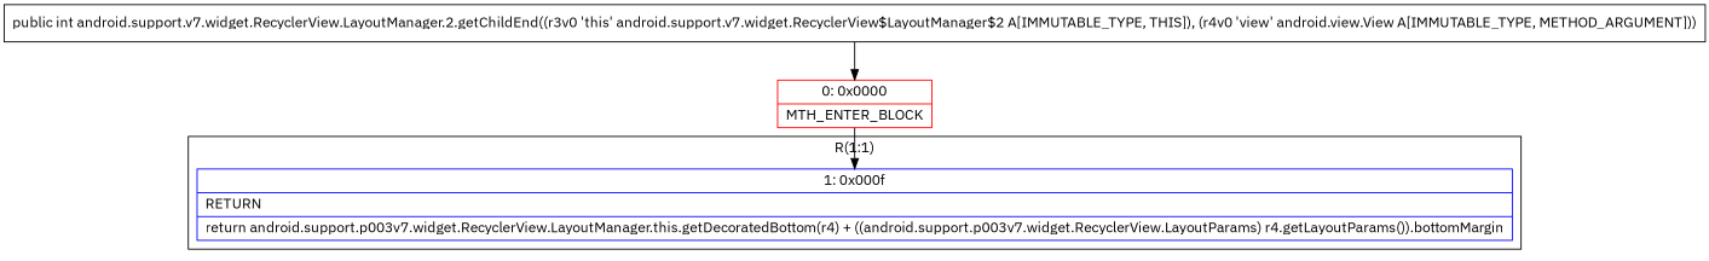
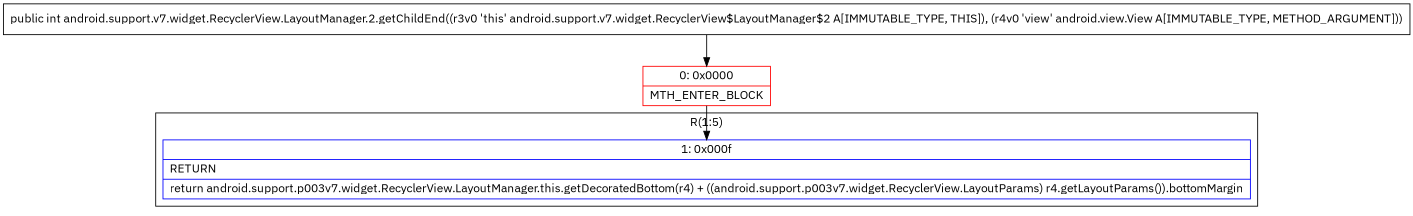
  digraph {
    fontname="IBM Plex Sans"
    node [shape=record fontname="IBM Plex Sans"]
    edge [fontname="IBM Plex Sans"]
    n1 [color=blue label="{1\:\ 0x000f|RETURN\l|return android.support.p003v7.widget.RecyclerView.LayoutManager.this.getDecoratedBottom(r4) + ((android.support.p003v7.widget.RecyclerView.LayoutParams) r4.getLayoutParams()).bottomMargin\l}"]
    n2 [color=red label="{0\:\ 0x0000|MTH_ENTER_BLOCK\l}"]
    n3 [label="{public int android.support.v7.widget.RecyclerView.LayoutManager.2.getChildEnd((r3v0 'this' android.support.v7.widget.RecyclerView$LayoutManager$2 A[IMMUTABLE_TYPE, THIS]), (r4v0 'view' android.view.View A[IMMUTABLE_TYPE, METHOD_ARGUMENT])) }"]
    subgraph cluster_1 {
-     label="R(1:1)"
+     label="R(1:5)"
      n1
    }
    n2 -> n1
    n3 -> n2
  }
